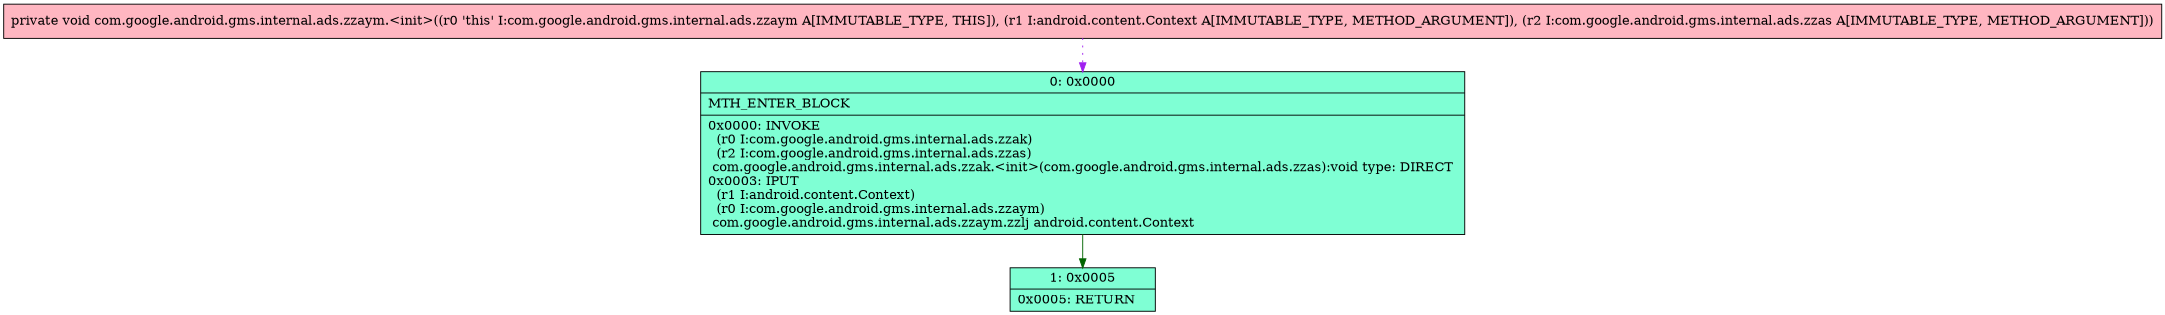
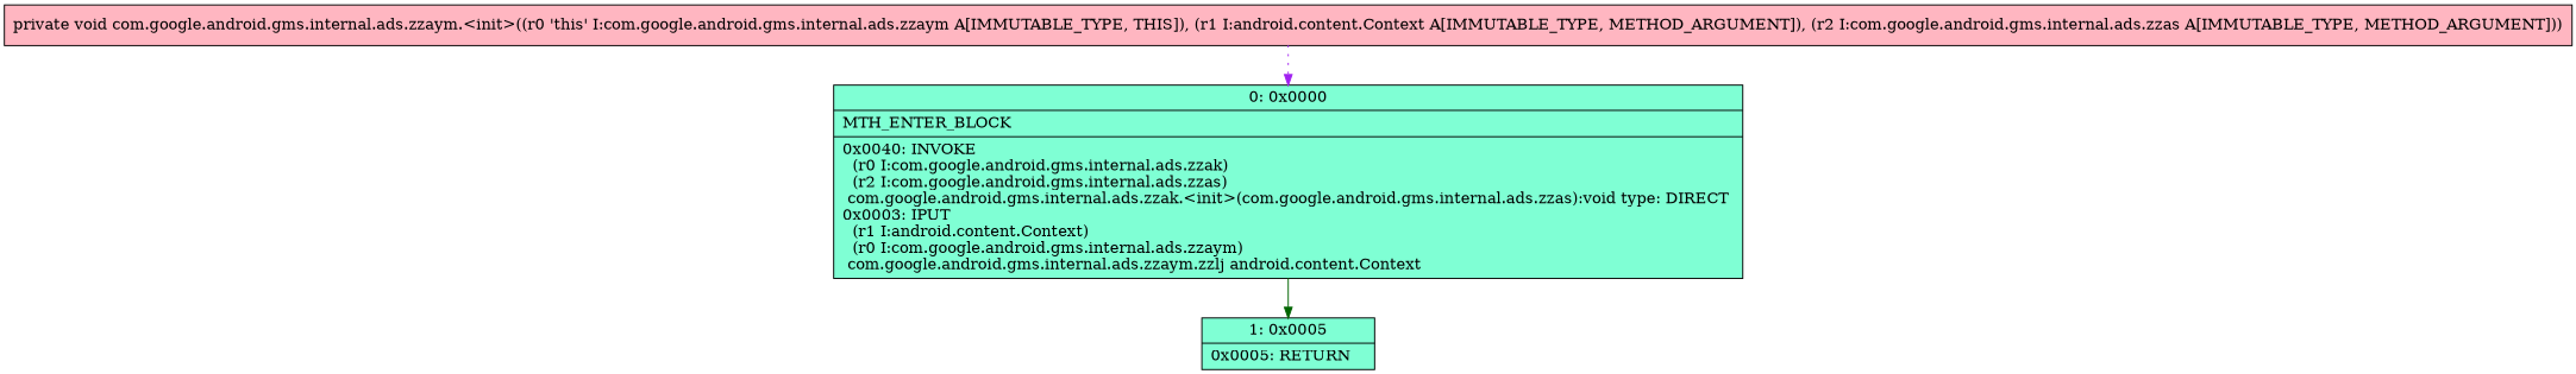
  digraph {
    node [shape=record style=filled fillcolor=aquamarine]
-   n1 [label="{0\:\ 0x0000|MTH_ENTER_BLOCK\l|0x0000: INVOKE  \l  (r0 I:com.google.android.gms.internal.ads.zzak)\l  (r2 I:com.google.android.gms.internal.ads.zzas)\l com.google.android.gms.internal.ads.zzak.\<init\>(com.google.android.gms.internal.ads.zzas):void type: DIRECT \l0x0003: IPUT  \l  (r1 I:android.content.Context)\l  (r0 I:com.google.android.gms.internal.ads.zzaym)\l com.google.android.gms.internal.ads.zzaym.zzlj android.content.Context \l}"]
+   n1 [label="{0\:\ 0x0000|MTH_ENTER_BLOCK\l|0x0040: INVOKE  \l  (r0 I:com.google.android.gms.internal.ads.zzak)\l  (r2 I:com.google.android.gms.internal.ads.zzas)\l com.google.android.gms.internal.ads.zzak.\<init\>(com.google.android.gms.internal.ads.zzas):void type: DIRECT \l0x0003: IPUT  \l  (r1 I:android.content.Context)\l  (r0 I:com.google.android.gms.internal.ads.zzaym)\l com.google.android.gms.internal.ads.zzaym.zzlj android.content.Context \l}"]
    n2 [label="{1\:\ 0x0005|0x0005: RETURN   \l}"]
    n3 [label="{private void com.google.android.gms.internal.ads.zzaym.\<init\>((r0 'this' I:com.google.android.gms.internal.ads.zzaym A[IMMUTABLE_TYPE, THIS]), (r1 I:android.content.Context A[IMMUTABLE_TYPE, METHOD_ARGUMENT]), (r2 I:com.google.android.gms.internal.ads.zzas A[IMMUTABLE_TYPE, METHOD_ARGUMENT])) }" fillcolor=lightpink]
    n1 -> n2 [color=darkgreen style=solid]
    n3 -> n1 [color=purple style=dotted]
  }
